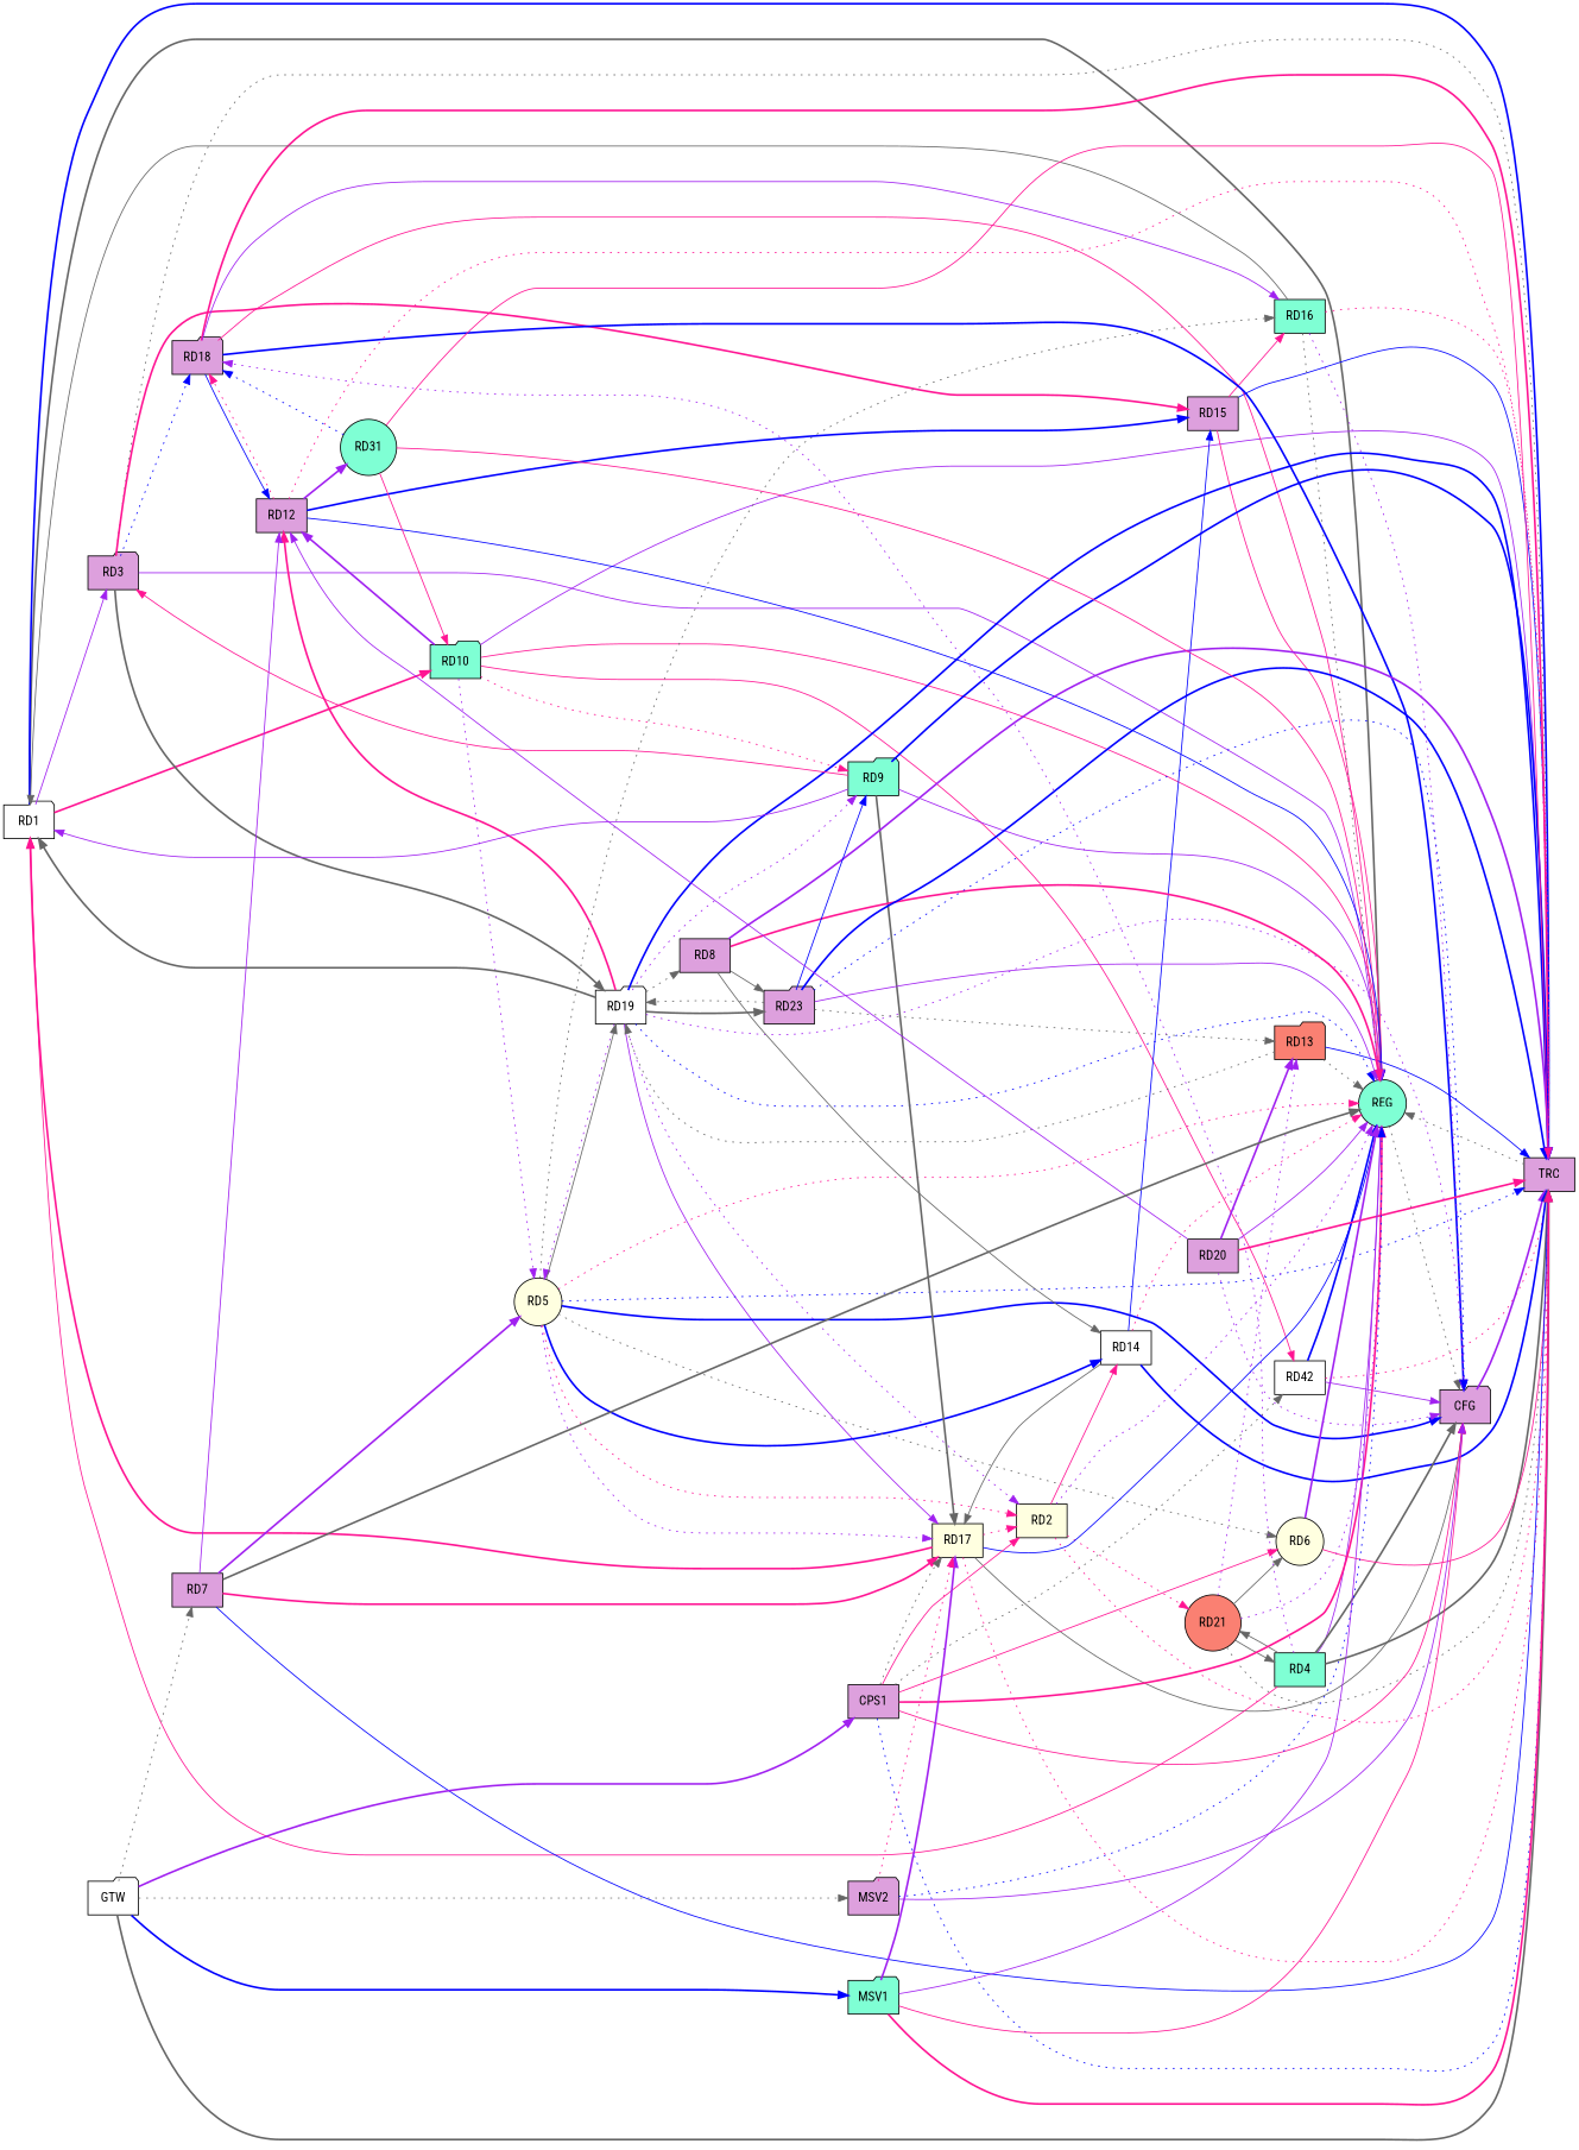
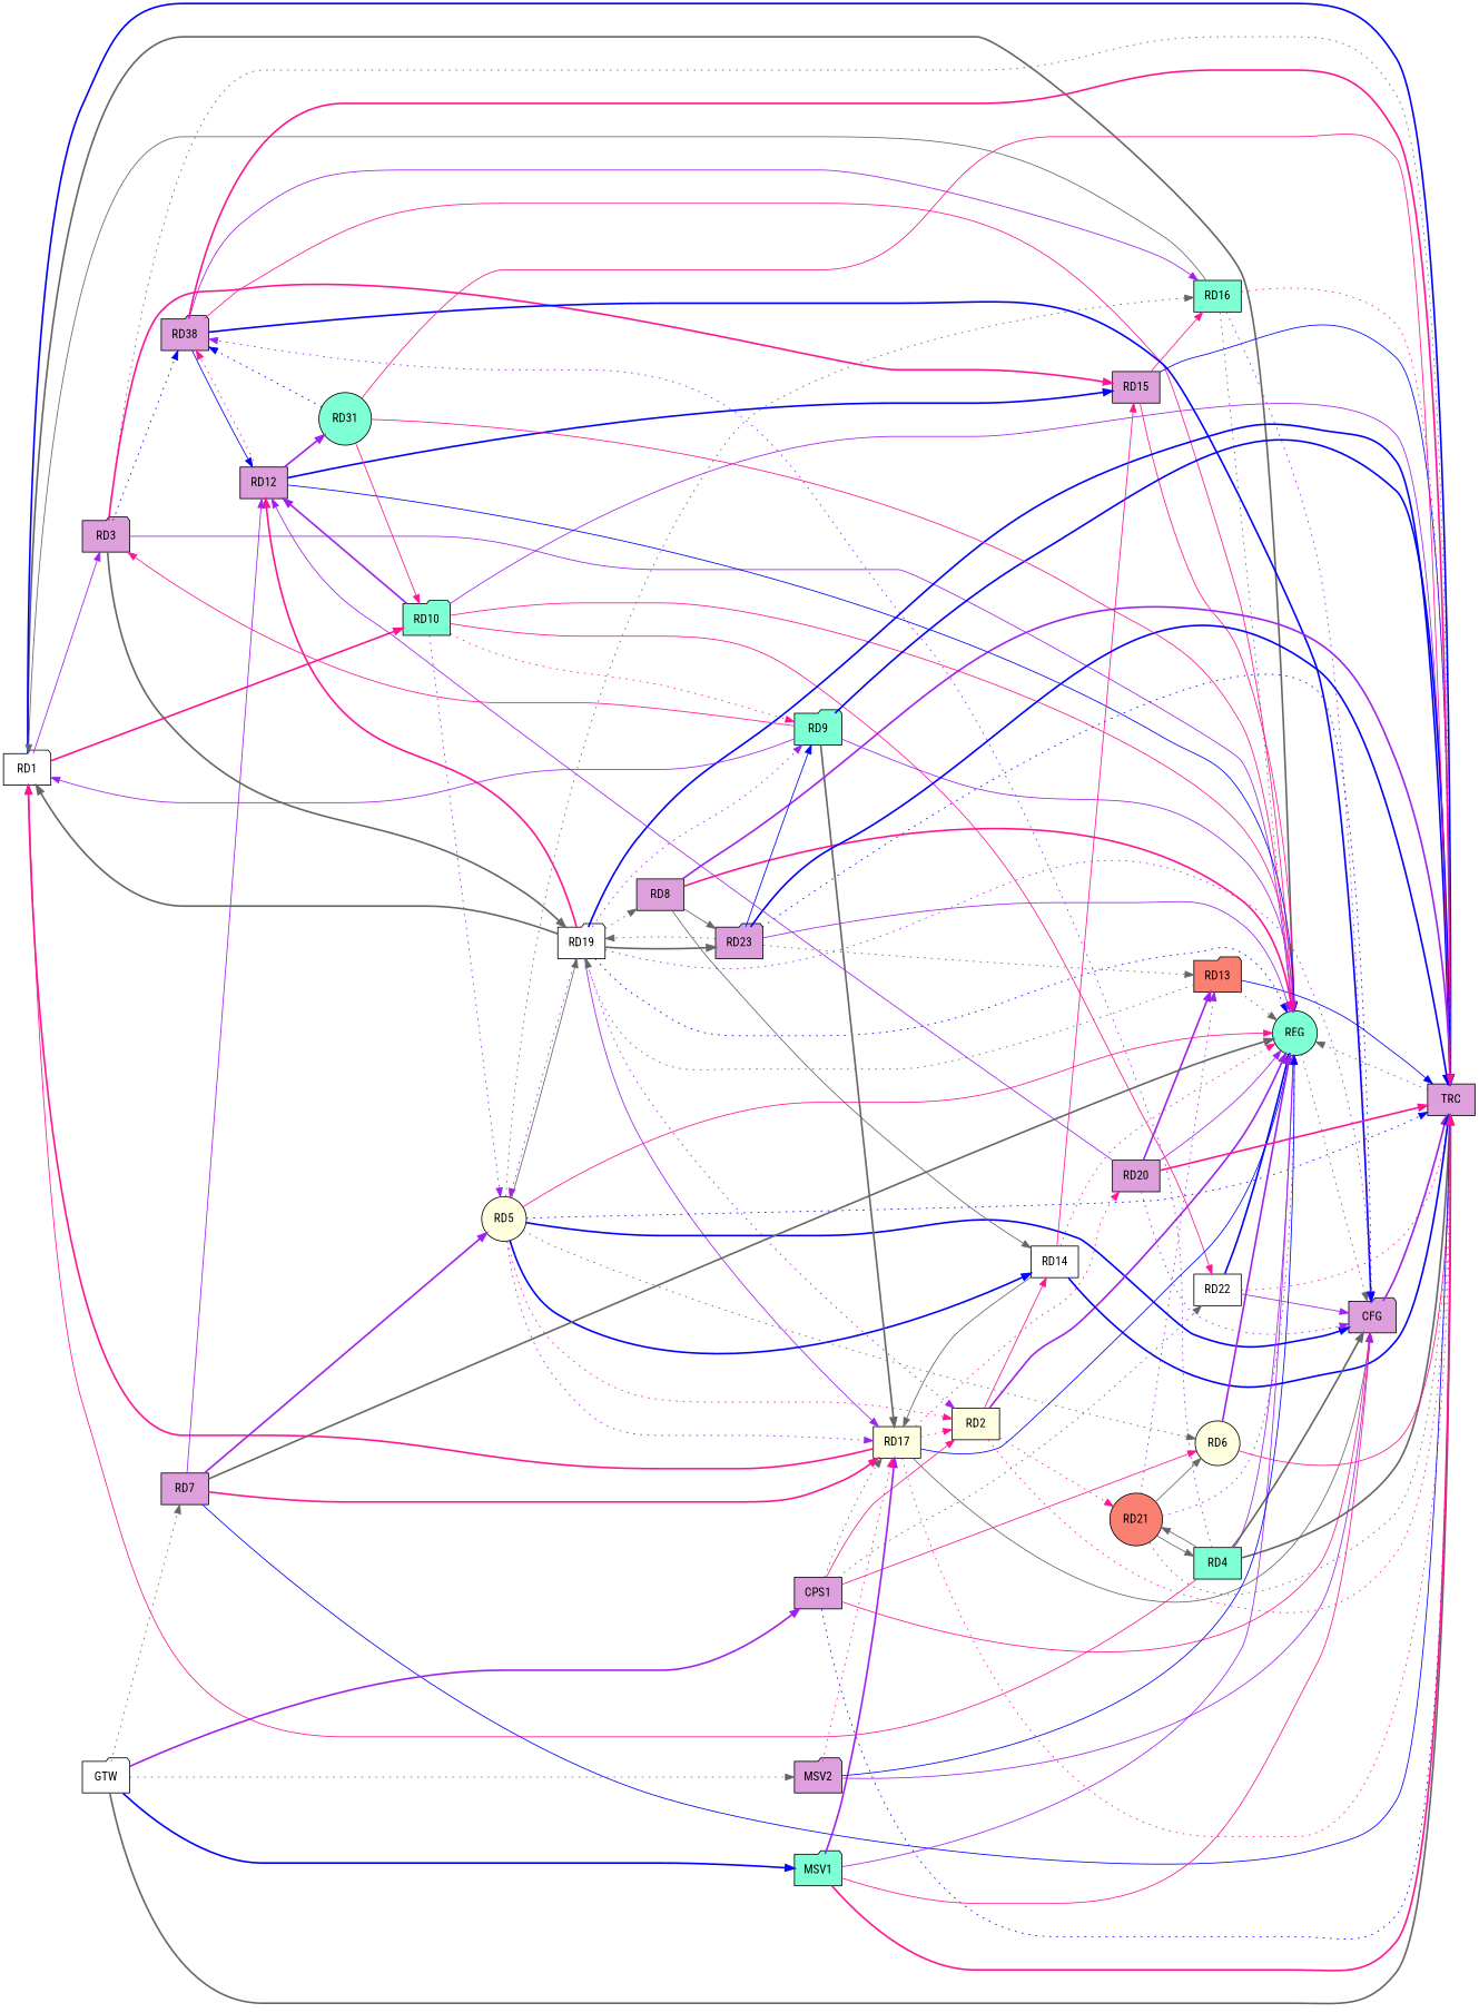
  strict digraph {
    fontname="Roboto Condensed"
    rankdir=LR
    node [fillcolor=plum fontname="Roboto Condensed" shape=box style=filled]
    edge [color=deeppink fontname="Roboto Condensed" style=solid]
    n1 [fillcolor=white label=RD1 shape=folder]
    n2 [label=RD3 shape=folder]
    n3 [fillcolor=aquamarine label=RD10 shape=folder]
    n4 [fillcolor=aquamarine label=REG shape=circle]
    n5 [label=TRC]
    n6 [label=RD15]
-   n7 [label=RD18 shape=folder]
+   n7 [label=RD38 shape=folder]
    n8 [fillcolor=white label=RD19 shape=folder]
    n9 [fillcolor=lightyellow label=RD5 shape=circle]
    n10 [label=RD12]
    n11 [fillcolor=aquamarine label=RD9 shape=folder]
-   n12 [fillcolor=white label=RD42]
+   n12 [fillcolor=white label=RD22]
    n13 [label=CFG shape=folder]
    n14 [fillcolor=lightyellow label=RD2]
    n15 [fillcolor=white label=RD14]
    n16 [fillcolor=salmon label=RD21 shape=circle]
    n17 [fillcolor=lightyellow label=RD17]
    n18 [fillcolor=aquamarine label=RD4]
    n19 [fillcolor=lightyellow label=RD6 shape=circle]
    n20 [fillcolor=salmon label=RD13 shape=folder]
    n21 [fillcolor=aquamarine label=RD16]
    n22 [label=RD8]
    n23 [label=RD23 shape=folder]
    n24 [label=RD20]
    n25 [label=RD7]
    n26 [fillcolor=aquamarine label=RD31 shape=circle]
    n27 [label=CPS1]
    n28 [fillcolor=white label=GTW shape=folder]
    n29 [fillcolor=aquamarine label=MSV1 shape=folder]
    n30 [label=MSV2 shape=folder]
    n1 -> n2 [color=purple]
    n1 -> n3 [style=bold]
    n1 -> n4 [color=gray40 style=bold]
    n1 -> n5 [color=blue style=bold]
    n2 -> n4 [color=purple]
    n2 -> n5 [color=gray40 style=dotted]
    n2 -> n6 [style=bold]
    n2 -> n7 [color=blue style=dotted]
    n2 -> n8 [color=gray40 style=bold]
    n3 -> n4
    n3 -> n5 [color=purple]
    n3 -> n9 [color=purple style=dotted]
    n3 -> n10 [color=purple style=bold]
    n3 -> n11 [style=dotted]
    n3 -> n12
    n4 -> n13 [color=gray40 style=dotted]
    n5 -> n4 [color=gray40 style=dotted]
    n6 -> n4
    n6 -> n5 [color=blue]
    n6 -> n21
    n7 -> n4
    n7 -> n5 [style=bold]
    n7 -> n10 [color=blue]
    n7 -> n13 [color=blue style=bold]
    n7 -> n21 [color=purple]
    n8 -> n1 [color=gray40 style=bold]
    n8 -> n4 [color=blue style=dotted]
    n8 -> n5 [color=blue style=bold]
    n8 -> n9 [color=purple style=dotted]
    n8 -> n10 [style=bold]
    n8 -> n11 [color=purple style=dotted]
    n8 -> n13 [color=purple style=dotted]
    n8 -> n14 [color=purple style=dotted]
    n8 -> n17 [color=purple]
    n8 -> n22 [color=gray40 style=dotted]
    n8 -> n23 [color=gray40 style=bold]
-   n9 -> n4 [style=dotted]
+   n9 -> n4
    n9 -> n5 [color=blue style=dotted]
    n9 -> n8 [color=gray40]
    n9 -> n13 [color=blue style=bold]
    n9 -> n14 [style=dotted]
    n9 -> n15 [color=blue style=bold]
    n9 -> n17 [color=purple style=dotted]
    n9 -> n19 [color=gray40 style=dotted]
    n9 -> n21 [color=gray40 style=dotted]
    n10 -> n4 [color=blue]
-   n10 -> n5 [style=dotted]
    n10 -> n6 [color=blue style=bold]
    n10 -> n7 [style=dotted]
    n10 -> n26 [color=purple style=bold]
    n11 -> n1 [color=purple]
    n11 -> n2
    n11 -> n4 [color=purple]
    n11 -> n5 [color=blue style=bold]
    n11 -> n17 [color=gray40 style=bold]
    n12 -> n4 [color=blue style=bold]
    n12 -> n5 [style=dotted]
    n12 -> n13 [color=purple]
    n13 -> n5 [color=purple style=bold]
-   n14 -> n4 [color=purple style=dotted]
+   n14 -> n4 [color=purple style=bold]
    n14 -> n5 [style=dotted]
    n14 -> n15
    n14 -> n16 [style=dotted]
    n15 -> n4 [style=dotted]
    n15 -> n5 [color=blue style=bold]
-   n15 -> n6 [color=blue]
+   n15 -> n6
    n15 -> n17 [color=gray40]
    n16 -> n4 [color=purple style=dotted]
    n16 -> n5 [color=gray40 style=dotted]
    n16 -> n18 [color=gray40]
    n16 -> n19 [color=gray40]
    n16 -> n20 [color=purple style=dotted]
    n17 -> n1 [style=bold]
    n17 -> n4 [color=blue]
    n17 -> n5 [style=dotted]
    n17 -> n13 [color=gray40]
    n17 -> n14 [style=dotted]
+   n17 -> n24 [style=dotted]
    n18 -> n1
    n18 -> n4 [color=purple]
    n18 -> n5 [color=gray40 style=bold]
    n18 -> n7 [color=purple style=dotted]
    n18 -> n13 [color=gray40 style=bold]
    n18 -> n16 [color=gray40]
    n19 -> n4 [color=purple style=bold]
    n19 -> n5
    n20 -> n4 [color=gray40 style=dotted]
    n20 -> n5 [color=blue]
    n20 -> n8 [color=gray40 style=dotted]
    n21 -> n1 [color=gray40]
    n21 -> n4 [color=gray40 style=dotted]
    n21 -> n5 [style=dotted]
    n21 -> n13 [color=purple style=dotted]
    n22 -> n4 [style=bold]
    n22 -> n5 [color=purple style=bold]
    n22 -> n15 [color=gray40]
    n22 -> n23 [color=gray40]
    n23 -> n4 [color=purple]
    n23 -> n5 [color=blue style=bold]
    n23 -> n8 [color=gray40 style=dotted]
    n23 -> n11 [color=blue]
    n23 -> n13 [color=blue style=dotted]
    n23 -> n20 [color=gray40 style=dotted]
    n24 -> n4 [color=purple]
    n24 -> n5 [style=bold]
    n24 -> n10 [color=purple]
    n24 -> n13 [color=purple style=dotted]
    n24 -> n20 [color=purple style=bold]
    n25 -> n4 [color=gray40 style=bold]
    n25 -> n5 [color=blue]
    n25 -> n9 [color=purple style=bold]
    n25 -> n10 [color=purple]
    n25 -> n17 [style=bold]
    n26 -> n3
    n26 -> n4
    n26 -> n5
    n26 -> n7 [color=blue style=dotted]
-   n27 -> n4 [style=bold]
    n27 -> n5 [color=blue style=dotted]
    n27 -> n12 [color=gray40 style=dotted]
    n27 -> n13
    n27 -> n14
    n27 -> n17 [color=gray40 style=dotted]
    n27 -> n19
    n28 -> n5 [color=gray40 style=bold]
    n28 -> n25 [color=gray40 style=dotted]
    n28 -> n27 [color=purple style=bold]
    n28 -> n29 [color=blue style=bold]
    n28 -> n30 [color=gray40 style=dotted]
    n29 -> n4 [color=purple]
    n29 -> n5 [style=bold]
    n29 -> n13
    n29 -> n17 [color=purple style=bold]
-   n30 -> n4 [color=blue style=dotted]
+   n30 -> n4 [color=blue]
    n30 -> n13 [color=purple]
    n30 -> n17 [style=dotted]
  }
